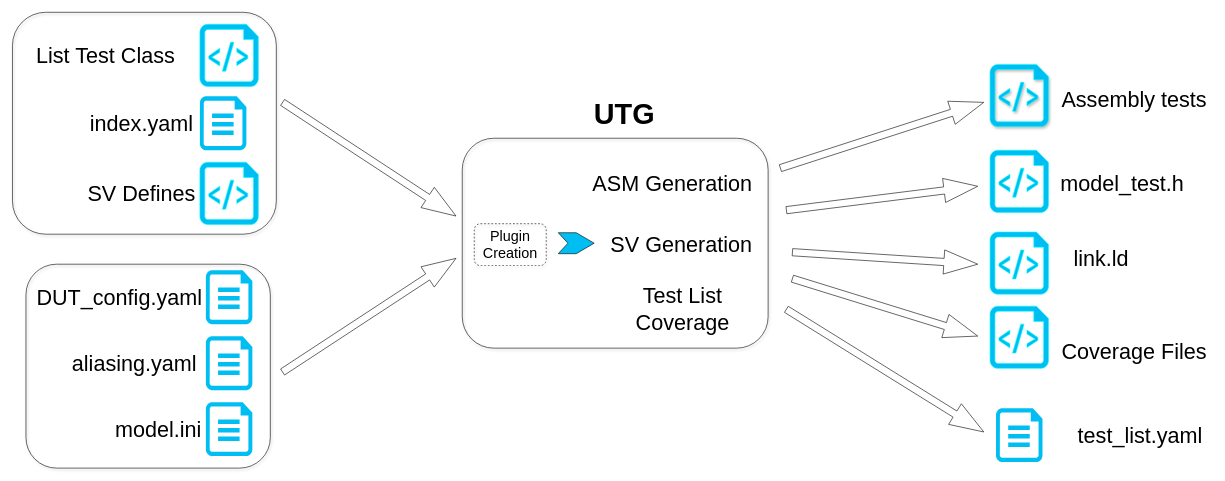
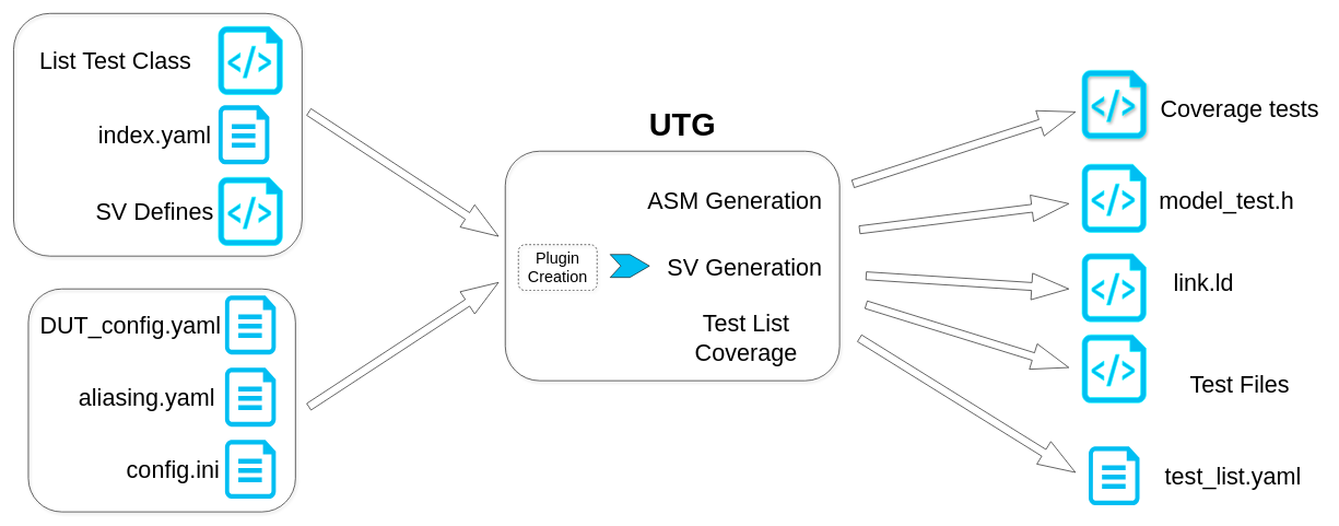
  <mxCell id="0" />
  <mxCell id="1" parent="0" />
  <mxCell id="2" value="" style="rounded=1;whiteSpace=wrap;html=1;strokeColor=#000000;fillColor=none;shadow=1;" parent="1" vertex="1"><mxGeometry x="42.52" y="440" width="407.48" height="340" as="geometry" /></mxCell>
  <mxCell id="3" value="" style="rounded=1;whiteSpace=wrap;html=1;strokeColor=#000000;fillColor=none;shadow=1;" parent="1" vertex="1"><mxGeometry x="20" y="20" width="440" height="370" as="geometry" /></mxCell>
  <mxCell id="4" value="" style="aspect=fixed;pointerEvents=1;shadow=0;dashed=0;html=1;strokeColor=#00FFFF;labelPosition=center;verticalLabelPosition=bottom;verticalAlign=top;align=center;fillColor=#00bef2;shape=mxgraph.azure.script_file" parent="1" vertex="1"><mxGeometry x="332.54" y="40" width="97.45" height="103.67" as="geometry" /></mxCell>
  <mxCell id="5" value="&lt;font style=&quot;font-size: 36px&quot;&gt;List Test Class&lt;/font&gt;" style="text;html=1;resizable=0;autosize=1;align=center;verticalAlign=middle;points=[];fillColor=none;strokeColor=none;rounded=0;" parent="1" vertex="1"><mxGeometry x="25" y="76.83" width="300" height="30" as="geometry" /></mxCell>
  <mxCell id="6" value="" style="verticalLabelPosition=bottom;html=1;verticalAlign=top;align=center;strokeColor=none;fillColor=#00BEF2;shape=mxgraph.azure.cloud_services_configuration_file;pointerEvents=1;" parent="1" vertex="1"><mxGeometry x="332.54" y="160" width="77.5" height="90" as="geometry" /></mxCell>
  <mxCell id="7" value="&lt;font style=&quot;font-size: 36px&quot;&gt;index.yaml&lt;/font&gt;" style="text;html=1;resizable=0;autosize=1;align=center;verticalAlign=middle;points=[];fillColor=none;strokeColor=none;rounded=0;" parent="1" vertex="1"><mxGeometry x="145" y="190" width="180" height="30" as="geometry" /></mxCell>
  <mxCell id="8" value="" style="aspect=fixed;pointerEvents=1;shadow=0;dashed=0;html=1;strokeColor=#00FFFF;labelPosition=center;verticalLabelPosition=bottom;verticalAlign=top;align=center;fillColor=#00bef2;shape=mxgraph.azure.script_file" parent="1" vertex="1"><mxGeometry x="332.54" y="270" width="97.45" height="103.67" as="geometry" /></mxCell>
  <mxCell id="9" value="&lt;font style=&quot;font-size: 36px&quot;&gt;SV Defines&lt;br&gt;&lt;/font&gt;" style="text;html=1;resizable=0;autosize=1;align=center;verticalAlign=middle;points=[];fillColor=none;strokeColor=none;rounded=0;" parent="1" vertex="1"><mxGeometry x="140" y="306.83" width="190" height="30" as="geometry" /></mxCell>
  <mxCell id="10" value="" style="verticalLabelPosition=bottom;html=1;verticalAlign=top;align=center;strokeColor=none;fillColor=#00BEF2;shape=mxgraph.azure.cloud_services_configuration_file;pointerEvents=1;" parent="1" vertex="1"><mxGeometry x="342.52" y="450" width="77.5" height="90" as="geometry" /></mxCell>
  <mxCell id="11" value="" style="verticalLabelPosition=bottom;html=1;verticalAlign=top;align=center;strokeColor=none;fillColor=#00BEF2;shape=mxgraph.azure.cloud_services_configuration_file;pointerEvents=1;" parent="1" vertex="1"><mxGeometry x="342.51" y="670" width="77.5" height="90" as="geometry" /></mxCell>
  <mxCell id="12" value="" style="verticalLabelPosition=bottom;html=1;verticalAlign=top;align=center;strokeColor=none;fillColor=#00BEF2;shape=mxgraph.azure.cloud_services_configuration_file;pointerEvents=1;" parent="1" vertex="1"><mxGeometry x="342.52" y="560" width="77.5" height="90" as="geometry" /></mxCell>
  <mxCell id="13" value="&lt;font style=&quot;font-size: 36px&quot;&gt;DUT_config.yaml&lt;br&gt;&lt;/font&gt;" style="text;html=1;resizable=0;autosize=1;align=center;verticalAlign=middle;points=[];fillColor=none;strokeColor=none;rounded=0;" parent="1" vertex="1"><mxGeometry x="52.51" y="480" width="290" height="30" as="geometry" /></mxCell>
  <mxCell id="14" value="&lt;font style=&quot;font-size: 36px&quot;&gt;aliasing.yaml&lt;/font&gt;" style="text;html=1;resizable=0;autosize=1;align=center;verticalAlign=middle;points=[];fillColor=none;strokeColor=none;rounded=0;" parent="1" vertex="1"><mxGeometry x="112.54" y="590" width="220" height="30" as="geometry" /></mxCell>
- <mxCell id="15" value="&lt;font style=&quot;font-size: 36px&quot;&gt;model.ini&lt;/font&gt;" style="text;html=1;resizable=0;autosize=1;align=center;verticalAlign=middle;points=[];fillColor=none;strokeColor=none;rounded=0;" parent="1" vertex="1"><mxGeometry x="182.52" y="700" width="160" height="30" as="geometry" /></mxCell>
+ <mxCell id="15" value="&lt;font style=&quot;font-size: 36px&quot;&gt;config.ini&lt;/font&gt;" style="text;html=1;resizable=0;autosize=1;align=center;verticalAlign=middle;points=[];fillColor=none;strokeColor=none;rounded=0;" parent="1" vertex="1"><mxGeometry x="182.52" y="700" width="160" height="30" as="geometry" /></mxCell>
  <mxCell id="16" value="" style="shape=flexArrow;endArrow=classic;html=1;endWidth=27.429;endSize=18.509;width=12;" parent="1" edge="1"><mxGeometry x="-2130" y="-820" width="50" height="50" as="geometry"><mxPoint x="470" y="170" as="sourcePoint" /><mxPoint x="760" y="360" as="targetPoint" /></mxGeometry></mxCell>
  <mxCell id="17" value="" style="shape=flexArrow;endArrow=classic;html=1;endWidth=27.429;endSize=18.509;width=12;" parent="1" edge="1"><mxGeometry x="-2130" y="-820" width="50" height="50" as="geometry"><mxPoint x="470" y="620" as="sourcePoint" /><mxPoint x="760" y="430" as="targetPoint" /></mxGeometry></mxCell>
  <mxCell id="18" value="" style="rounded=1;whiteSpace=wrap;html=1;strokeColor=#000000;fillColor=none;shadow=1;" parent="1" vertex="1"><mxGeometry x="770" y="230" width="510" height="350" as="geometry" /></mxCell>
  <mxCell id="19" value="&lt;div&gt;&lt;font style=&quot;font-size: 24px&quot;&gt;Plugin Creation&lt;/font&gt;&lt;/div&gt;" style="rounded=1;whiteSpace=wrap;html=1;shadow=1;strokeColor=#000000;fillColor=none;dashed=1;" parent="1" vertex="1"><mxGeometry x="790" y="372.5" width="120" height="70" as="geometry" /></mxCell>
  <mxCell id="20" value="" style="html=1;shadow=0;dashed=0;align=center;verticalAlign=middle;shape=mxgraph.arrows2.arrow;dy=0;dx=30;notch=16.18;strokeColor=#000000;fillColor=#00bef2;" parent="1" vertex="1"><mxGeometry x="930" y="387.5" width="60" height="35" as="geometry" /></mxCell>
  <mxCell id="21" value="&lt;font style=&quot;font-size: 36px&quot;&gt;ASM Generation&lt;br&gt;&lt;/font&gt;" style="text;html=1;resizable=0;autosize=1;align=center;verticalAlign=middle;points=[];fillColor=none;strokeColor=none;rounded=0;shadow=1;" parent="1" vertex="1"><mxGeometry x="980" y="290" width="280" height="30" as="geometry" /></mxCell>
  <mxCell id="22" value="&lt;font style=&quot;font-size: 36px&quot;&gt;SV Generation&lt;br&gt;&lt;/font&gt;" style="text;html=1;resizable=0;autosize=1;align=center;verticalAlign=middle;points=[];fillColor=none;strokeColor=none;rounded=0;shadow=1;" parent="1" vertex="1"><mxGeometry x="1010" y="392.5" width="250" height="30" as="geometry" /></mxCell>
  <mxCell id="23" value="&lt;div&gt;&lt;font style=&quot;font-size: 36px&quot;&gt;Test List &lt;br&gt;&lt;/font&gt;&lt;/div&gt;&lt;div&gt;&lt;font style=&quot;font-size: 36px&quot;&gt;Coverage&lt;/font&gt;&lt;/div&gt;" style="text;html=1;resizable=0;autosize=1;align=center;verticalAlign=middle;points=[];fillColor=none;strokeColor=none;rounded=0;shadow=1;" parent="1" vertex="1"><mxGeometry x="1042" y="490" width="190" height="50" as="geometry" /></mxCell>
  <mxCell id="24" value="" style="shape=image;html=1;verticalAlign=top;verticalLabelPosition=bottom;labelBackgroundColor=#ffffff;imageAspect=0;aspect=fixed;image=https://cdn4.iconfinder.com/data/icons/wirecons-free-vector-icons/32/add-128.png;shadow=1;strokeColor=#000000;fillColor=#00bef2;" parent="1" vertex="1"><mxGeometry x="1103" y="339.67" width="34" height="34" as="geometry" /></mxCell>
  <mxCell id="25" value="" style="shape=image;html=1;verticalAlign=top;verticalLabelPosition=bottom;labelBackgroundColor=#ffffff;imageAspect=0;aspect=fixed;image=https://cdn4.iconfinder.com/data/icons/wirecons-free-vector-icons/32/add-128.png;shadow=1;strokeColor=#000000;fillColor=#00bef2;" parent="1" vertex="1"><mxGeometry x="1103" y="430" width="34" height="34" as="geometry" /></mxCell>
  <mxCell id="26" value="&lt;h1&gt;&lt;font style=&quot;font-size: 48px&quot;&gt;UTG&lt;/font&gt;&lt;/h1&gt;" style="text;html=1;resizable=0;autosize=1;align=center;verticalAlign=middle;points=[];fillColor=none;strokeColor=none;rounded=0;shadow=1;" parent="1" vertex="1"><mxGeometry x="980" y="160" width="120" height="60" as="geometry" /></mxCell>
  <mxCell id="27" value="" style="shape=flexArrow;endArrow=classic;html=1;endWidth=27.429;endSize=18.509;width=12;" parent="1" edge="1"><mxGeometry x="-2130" y="-820" width="50" height="50" as="geometry"><mxPoint x="1300" y="280" as="sourcePoint" /><mxPoint x="1640" y="170" as="targetPoint" /></mxGeometry></mxCell>
  <mxCell id="28" value="" style="shape=flexArrow;endArrow=classic;html=1;endWidth=27.429;endSize=18.509;width=12;" parent="1" edge="1"><mxGeometry x="-2130" y="-820" width="50" height="50" as="geometry"><mxPoint x="1320" y="420" as="sourcePoint" /><mxPoint x="1630" y="440" as="targetPoint" /></mxGeometry></mxCell>
  <mxCell id="29" value="" style="shape=flexArrow;endArrow=classic;html=1;endWidth=27.429;endSize=18.509;width=12;" parent="1" edge="1"><mxGeometry x="-2130" y="-820" width="50" height="50" as="geometry"><mxPoint x="1310" y="515" as="sourcePoint" /><mxPoint x="1640" y="720" as="targetPoint" /></mxGeometry></mxCell>
  <mxCell id="30" value="" style="shape=flexArrow;endArrow=classic;html=1;endWidth=27.429;endSize=18.509;width=12;" parent="1" edge="1"><mxGeometry x="-2130" y="-820" width="50" height="50" as="geometry"><mxPoint x="1320" y="464" as="sourcePoint" /><mxPoint x="1630" y="560" as="targetPoint" /></mxGeometry></mxCell>
  <mxCell id="31" value="" style="shape=flexArrow;endArrow=classic;html=1;endWidth=27.429;endSize=18.509;width=12;" parent="1" edge="1"><mxGeometry x="-2130" y="-820" width="50" height="50" as="geometry"><mxPoint x="1310" y="350" as="sourcePoint" /><mxPoint x="1630" y="310" as="targetPoint" /></mxGeometry></mxCell>
  <mxCell id="32" value="" style="aspect=fixed;pointerEvents=1;shadow=1;dashed=0;html=1;strokeColor=#00FFFF;labelPosition=center;verticalLabelPosition=bottom;verticalAlign=top;align=center;fillColor=#00bef2;shape=mxgraph.azure.script_file" parent="1" vertex="1"><mxGeometry x="1650" y="106.83" width="97.45" height="103.67" as="geometry" /></mxCell>
  <mxCell id="33" value="" style="aspect=fixed;pointerEvents=1;shadow=0;dashed=0;html=1;strokeColor=#00FFFF;labelPosition=center;verticalLabelPosition=bottom;verticalAlign=top;align=center;fillColor=#00bef2;shape=mxgraph.azure.script_file" parent="1" vertex="1"><mxGeometry x="1650" y="250" width="97.45" height="103.67" as="geometry" /></mxCell>
  <mxCell id="34" value="" style="aspect=fixed;pointerEvents=1;shadow=0;dashed=0;html=1;strokeColor=#00FFFF;labelPosition=center;verticalLabelPosition=bottom;verticalAlign=top;align=center;fillColor=#00bef2;shape=mxgraph.azure.script_file" parent="1" vertex="1"><mxGeometry x="1650" y="386.33" width="97.45" height="103.67" as="geometry" /></mxCell>
  <mxCell id="35" value="" style="aspect=fixed;pointerEvents=1;shadow=0;dashed=0;html=1;strokeColor=#00FFFF;labelPosition=center;verticalLabelPosition=bottom;verticalAlign=top;align=center;fillColor=#00bef2;shape=mxgraph.azure.script_file" parent="1" vertex="1"><mxGeometry x="1650" y="510" width="97.45" height="103.67" as="geometry" /></mxCell>
- <mxCell id="36" value="&lt;font style=&quot;font-size: 36px&quot;&gt;Assembly tests&lt;br&gt;&lt;/font&gt;" style="text;html=1;resizable=0;autosize=1;align=center;verticalAlign=middle;points=[];fillColor=none;strokeColor=none;rounded=0;shadow=1;" parent="1" vertex="1"><mxGeometry x="1760" y="150" width="260" height="30" as="geometry" /></mxCell>
+ <mxCell id="36" value="&lt;font style=&quot;font-size: 36px&quot;&gt;Coverage tests&lt;br&gt;&lt;/font&gt;" style="text;html=1;resizable=0;autosize=1;align=center;verticalAlign=middle;points=[];fillColor=none;strokeColor=none;rounded=0;shadow=1;" parent="1" vertex="1"><mxGeometry x="1760" y="150" width="260" height="30" as="geometry" /></mxCell>
  <mxCell id="37" value="" style="verticalLabelPosition=bottom;html=1;verticalAlign=top;align=center;strokeColor=none;fillColor=#00BEF2;shape=mxgraph.azure.cloud_services_configuration_file;pointerEvents=1;" parent="1" vertex="1"><mxGeometry x="1659.97" y="680" width="77.5" height="90" as="geometry" /></mxCell>
  <mxCell id="38" value="&lt;font style=&quot;font-size: 36px&quot;&gt;model_test.h&lt;/font&gt;" style="text;html=1;resizable=0;autosize=1;align=center;verticalAlign=middle;points=[];fillColor=none;strokeColor=none;rounded=0;shadow=1;" parent="1" vertex="1"><mxGeometry x="1760" y="290" width="220" height="30" as="geometry" /></mxCell>
  <mxCell id="39" value="&lt;font style=&quot;font-size: 36px&quot;&gt;link.ld&lt;/font&gt;" style="text;html=1;resizable=0;autosize=1;align=center;verticalAlign=middle;points=[];fillColor=none;strokeColor=none;rounded=0;shadow=1;" parent="1" vertex="1"><mxGeometry x="1780" y="415" width="110" height="30" as="geometry" /></mxCell>
- <mxCell id="40" value="&lt;font style=&quot;font-size: 36px&quot;&gt;Coverage Files&lt;br&gt;&lt;/font&gt;" style="text;html=1;resizable=0;autosize=1;align=center;verticalAlign=middle;points=[];fillColor=none;strokeColor=none;rounded=0;shadow=1;" parent="1" vertex="1"><mxGeometry x="1760" y="570" width="260" height="30" as="geometry" /></mxCell>
- <mxCell id="41" value="&lt;font style=&quot;font-size: 36px&quot;&gt;test_list.yaml&lt;/font&gt;" style="text;html=1;resizable=0;autosize=1;align=center;verticalAlign=middle;points=[];fillColor=none;strokeColor=none;rounded=0;shadow=1;" parent="1" vertex="1"><mxGeometry x="1790" y="710" width="220" height="30" as="geometry" /></mxCell>
+ <mxCell id="40" value="&lt;font style=&quot;font-size: 36px&quot;&gt;Test Files&lt;br&gt;&lt;/font&gt;" style="text;html=1;resizable=0;autosize=1;align=center;verticalAlign=middle;points=[];fillColor=none;strokeColor=none;rounded=0;shadow=1;" parent="1" vertex="1"><mxGeometry x="1760" y="570" width="260" height="30" as="geometry" /></mxCell>
+ <mxCell id="41" value="&lt;font style=&quot;font-size: 36px&quot;&gt;test_list.yaml&lt;/font&gt;" style="text;html=1;resizable=0;autosize=1;align=center;verticalAlign=middle;points=[];fillColor=none;strokeColor=none;rounded=0;shadow=1;" parent="1" vertex="1"><mxGeometry x="1770" y="710" width="220" height="30" as="geometry" /></mxCell>
